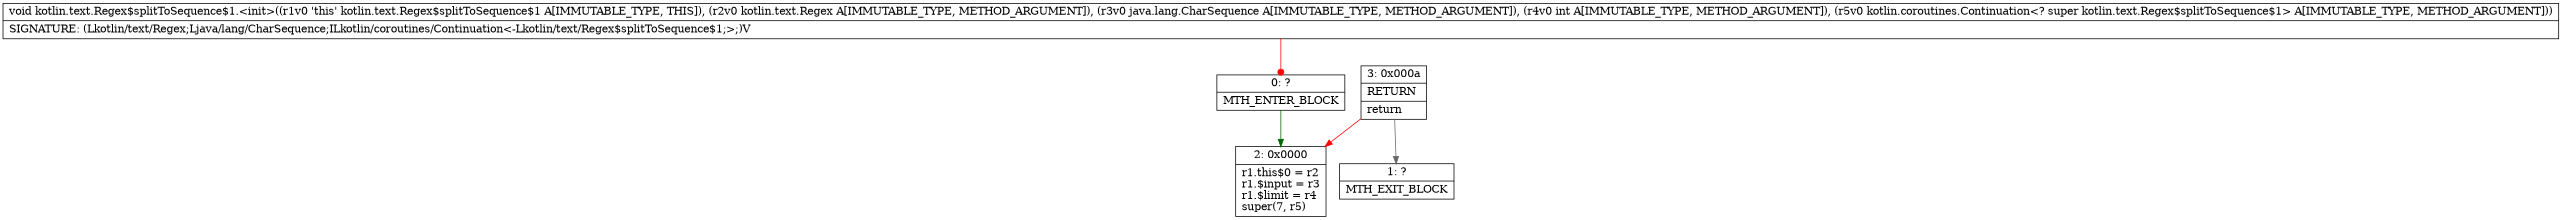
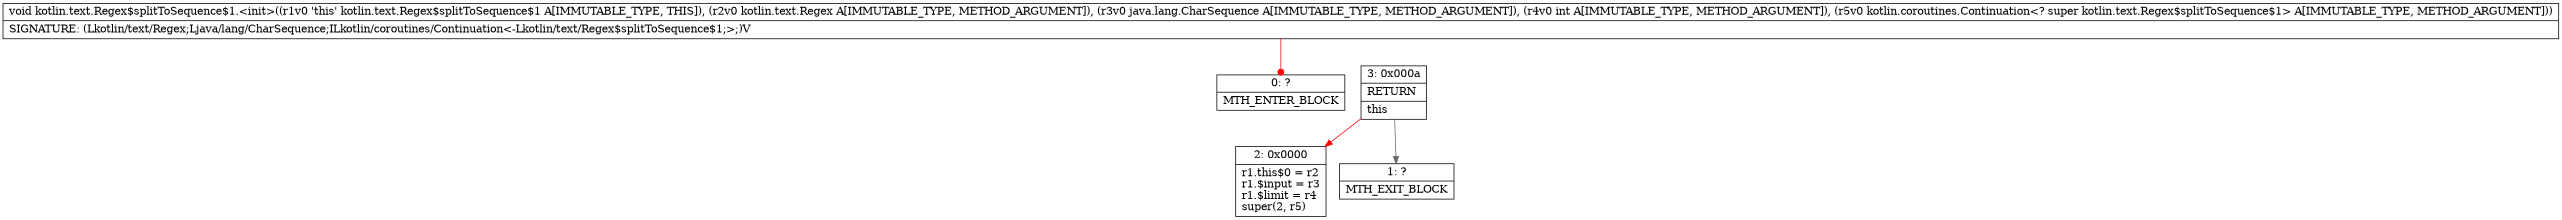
  digraph {
    node [shape=record]
    edge [arrowhead=normal color=red]
    n1 [label="{0\:\ ?|MTH_ENTER_BLOCK\l}"]
-   n2 [label="{2\:\ 0x0000|r1.this$0 = r2\lr1.$input = r3\lr1.$limit = r4\lsuper(7, r5)\l}"]
-   n3 [label="{3\:\ 0x000a|RETURN\l|return\l}"]
+   n2 [label="{2\:\ 0x0000|r1.this$0 = r2\lr1.$input = r3\lr1.$limit = r4\lsuper(2, r5)\l}"]
+   n3 [label="{3\:\ 0x000a|RETURN\l|this\l}"]
    n4 [label="{1\:\ ?|MTH_EXIT_BLOCK\l}"]
    n5 [label="{void kotlin.text.Regex$splitToSequence$1.\<init\>((r1v0 'this' kotlin.text.Regex$splitToSequence$1 A[IMMUTABLE_TYPE, THIS]), (r2v0 kotlin.text.Regex A[IMMUTABLE_TYPE, METHOD_ARGUMENT]), (r3v0 java.lang.CharSequence A[IMMUTABLE_TYPE, METHOD_ARGUMENT]), (r4v0 int A[IMMUTABLE_TYPE, METHOD_ARGUMENT]), (r5v0 kotlin.coroutines.Continuation\<? super kotlin.text.Regex$splitToSequence$1\> A[IMMUTABLE_TYPE, METHOD_ARGUMENT]))  | SIGNATURE: (Lkotlin\/text\/Regex;Ljava\/lang\/CharSequence;ILkotlin\/coroutines\/Continuation\<\-Lkotlin\/text\/Regex$splitToSequence$1;\>;)V\l}"]
-   n1 -> n2 [color=darkgreen]
    n3 -> n2
    n3 -> n4 [color=gray40]
    n5 -> n1 [arrowhead=dot]
  }
